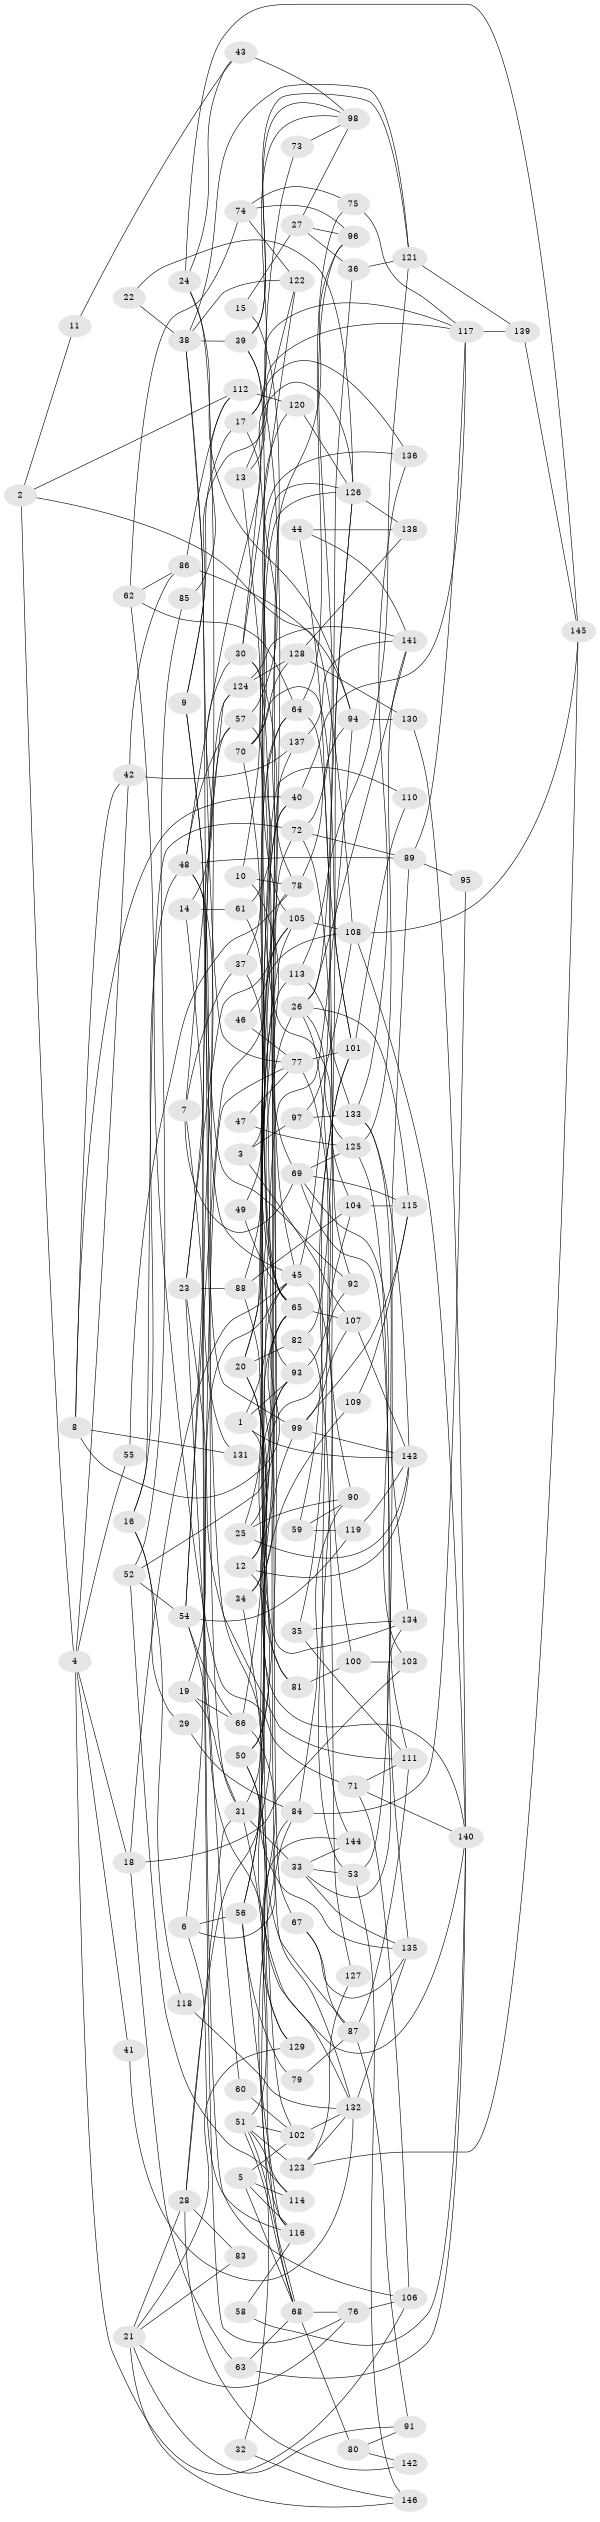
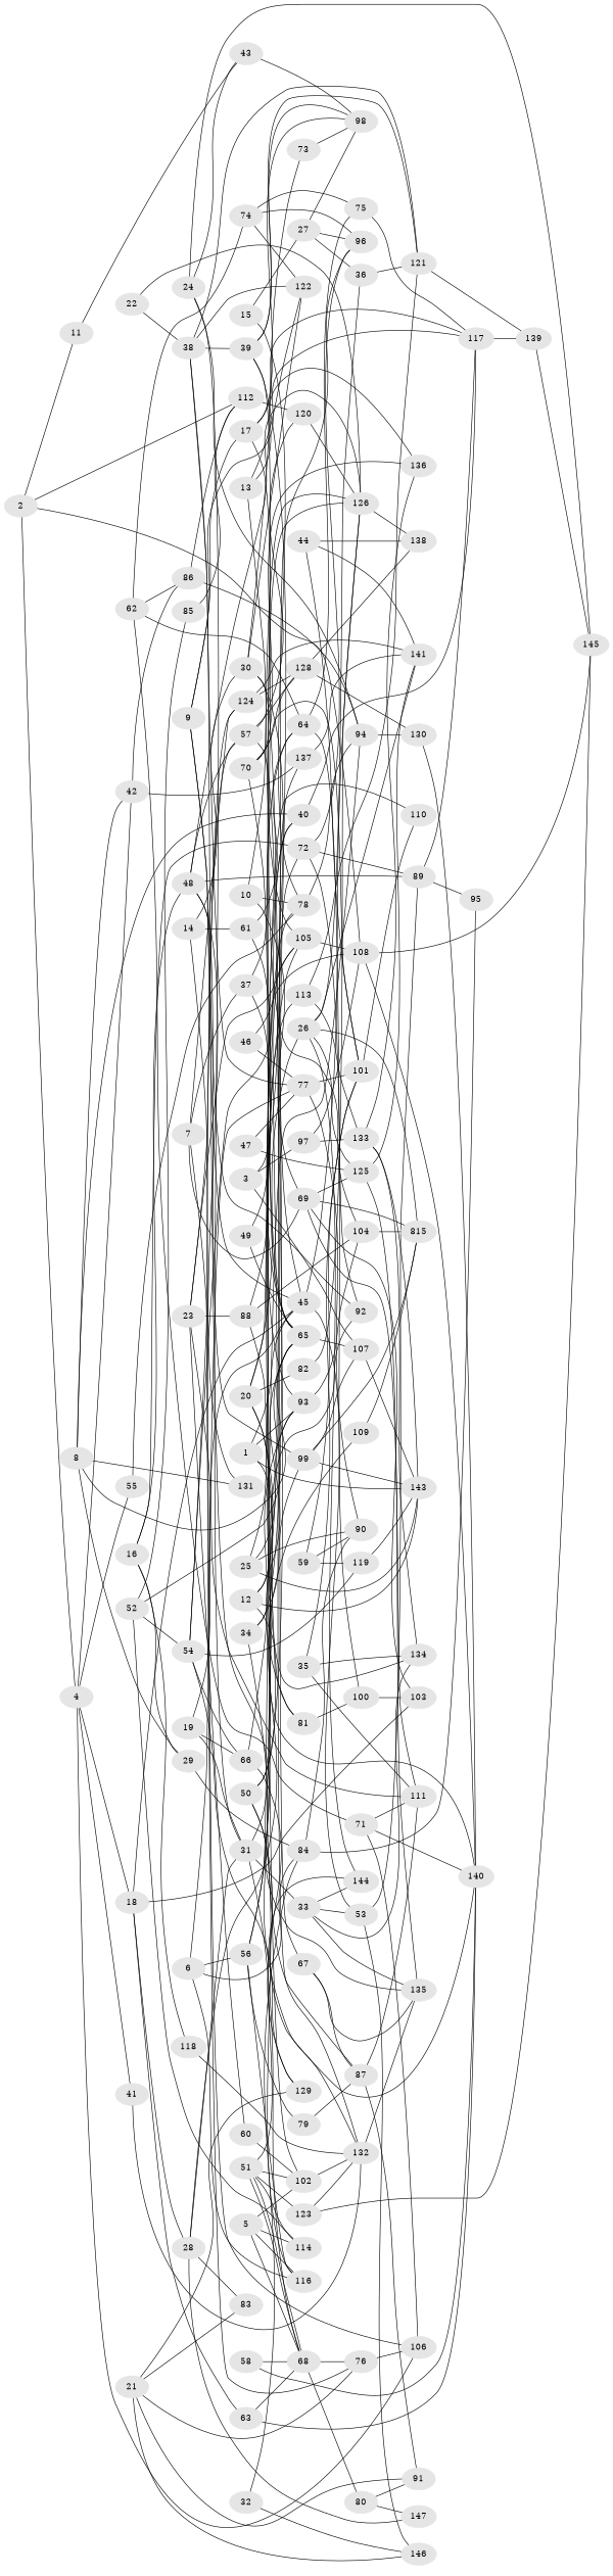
  graph {
    rankdir=LR
    node [color=gray90 style=filled]
    1
    45
    93
    140
    143
    126
    53
    104
    2
    4
    11
    108
    112
    18
    41
    42
    55
    106
    43
    145
    120
    3
    96
    97
    107
    133
    28
    63
    103
    132
    137
    86
    78
    5
    68
    102
    114
    116
    76
    80
    6
    56
    77
    84
    105
    94
    79
    90
    101
    95
    7
    37
    69
    124
    65
    111
-   115
+   115 [label=815]
    125
    8
    29
    40
    131
    117
    9
    17
    92
    98
    139
    10
    138
    12
    81
    100
    13
    122
    136
    14
    30
    61
    73
    64
    15
    27
    36
    16
    48
    72
    118
    99
    57
    89
    31
    83
    109
-   142
+   142 [label=147]
    19
    66
    33
    20
    26
    82
    87
    110
    141
    144
-   127
    91
    21
    129
    146
    22
    38
    135
    121
    39
    23
    60
    88
    134
    113
    128
    24
    130
    25
    32
    34
    35
    59
    119
    44
    46
    47
    67
    49
    75
    50
    51
    123
    52
    54
    85
    58
    62
    71
    74
    70
    1 -- 45
    1 -- 93
    1 -- 140
    1 -- 143
    45 -- 126
    45 -- 53
    93 -- 104
    126 -- 138
    53 -- 89
    53 -- 146
    104 -- 115
    2 -- 4
    2 -- 11
    2 -- 108
    2 -- 112
    4 -- 18
    4 -- 41
    4 -- 42
    4 -- 55
    4 -- 106
    11 -- 43
    108 -- 140
    108 -- 145
    112 -- 120
    18 -- 45
-   21 -- 28
+   18 -- 28
    18 -- 63
    18 -- 103
    41 -- 132
    42 -- 137
    42 -- 86
    55 -- 78
    43 -- 98
    120 -- 126
    3 -- 96
    3 -- 97
    3 -- 107
    97 -- 108
    97 -- 133
    107 -- 143
    133 -- 143
    133 -- 136
    133 -- 134
    28 -- 31
    28 -- 83
    28 -- 109
    28 -- 142
    63 -- 140
    63 -- 68
    132 -- 135
    137 -- 141
    86 -- 112
    86 -- 94
    78 -- 94
    5 -- 68
    5 -- 102
    5 -- 114
    5 -- 116
    68 -- 76
    68 -- 80
    102 -- 132
    76 -- 106
    80 -- 142
    80 -- 91
    6 -- 116
    6 -- 56
    6 -- 77
    6 -- 84
    56 -- 116
    56 -- 105
    56 -- 94
    56 -- 79
    77 -- 90
    77 -- 101
    84 -- 90
    84 -- 95
    105 -- 108
    94 -- 130
    79 -- 87
    101 -- 110
    7 -- 76
    7 -- 37
    7 -- 69
    7 -- 124
    37 -- 126
    37 -- 65
    69 -- 103
    69 -- 111
    69 -- 115
    69 -- 125
    124 -- 141
    124 -- 128
    65 -- 107
    125 -- 141
    125 -- 135
    8 -- 42
    8 -- 65
+   8 -- 29
    8 -- 40
    8 -- 131
    29 -- 84
    40 -- 117
    117 -- 139
    9 -- 45
    9 -- 117
    9 -- 17
    9 -- 92
    17 -- 65
    17 -- 117
    17 -- 98
    139 -- 145
    10 -- 126
    10 -- 78
    10 -- 69
    12 -- 143
    12 -- 65
    12 -- 40
    12 -- 81
    81 -- 100
    100 -- 103
    13 -- 105
    13 -- 122
    13 -- 136
    14 -- 106
    14 -- 30
    14 -- 61
    30 -- 132
    30 -- 65
    30 -- 122
    30 -- 73
    61 -- 93
    61 -- 64
    73 -- 98
    64 -- 92
    64 -- 75
    15 -- 78
    15 -- 27
    27 -- 96
    27 -- 98
    27 -- 36
    36 -- 121
    16 -- 29
    16 -- 48
    16 -- 72
    16 -- 118
    48 -- 126
    48 -- 131
    48 -- 99
    48 -- 57
    48 -- 89
    72 -- 96
    72 -- 100
    72 -- 89
    118 -- 132
    99 -- 143
    99 -- 107
    99 -- 115
    57 -- 120
+   57 -- 128
    57 -- 67
    89 -- 95
    89 -- 117
    31 -- 78
    31 -- 68
    31 -- 33
    109 -- 115
    19 -- 45
    19 -- 31
    19 -- 66
    66 -- 93
    66 -- 140
    33 -- 53
    33 -- 144
    33 -- 135
    33 -- 134
    20 -- 81
    20 -- 26
    20 -- 82
    20 -- 87
    20 -- 110
    26 -- 115
    26 -- 125
    26 -- 36
    26 -- 141
    26 -- 144
    82 -- 126
-   82 -- 127
    87 -- 111
    87 -- 91
    21 -- 76
    21 -- 83
    21 -- 91
    21 -- 129
    21 -- 146
    22 -- 126
    22 -- 38
    38 -- 77
    38 -- 122
    38 -- 135
    38 -- 121
    38 -- 39
    121 -- 139
    39 -- 45
    39 -- 104
    39 -- 98
    39 -- 121
    23 -- 105
    23 -- 124
    23 -- 111
    23 -- 60
    23 -- 88
    60 -- 102
    88 -- 104
    88 -- 134
    88 -- 113
    113 -- 133
    113 -- 121
    128 -- 138
    128 -- 130
    24 -- 43
    24 -- 145
    24 -- 94
    24 -- 31
    130 -- 140
    25 -- 93
    25 -- 143
    25 -- 90
    25 -- 40
    32 -- 84
    32 -- 146
    34 -- 132
    34 -- 137
    34 -- 99
    35 -- 101
    35 -- 111
    35 -- 134
    59 -- 90
    59 -- 101
    59 -- 119
    119 -- 143
    44 -- 101
    44 -- 138
    44 -- 141
    46 -- 77
    46 -- 105
    47 -- 77
    47 -- 125
    67 -- 87
    67 -- 135
    49 -- 65
    49 -- 64
    75 -- 117
    50 -- 116
    50 -- 92
    50 -- 72
    50 -- 129
    51 -- 68
    51 -- 68
    51 -- 102
    51 -- 114
    51 -- 144
    51 -- 123
    123 -- 145
    123 -- 132
-   123 -- 127
    52 -- 114
    52 -- 65
    52 -- 54
    52 -- 85
    54 -- 108
    54 -- 57
    54 -- 66
    54 -- 129
    54 -- 119
    85 -- 112
    58 -- 140
-   58 -- 116
+   58 -- 68
    62 -- 86
    62 -- 64
    62 -- 71
    62 -- 74
    71 -- 140
    71 -- 106
    71 -- 111
    74 -- 96
    74 -- 122
    74 -- 75
    70 -- 102
    70 -- 101
    70 -- 136
    70 -- 128
  }
